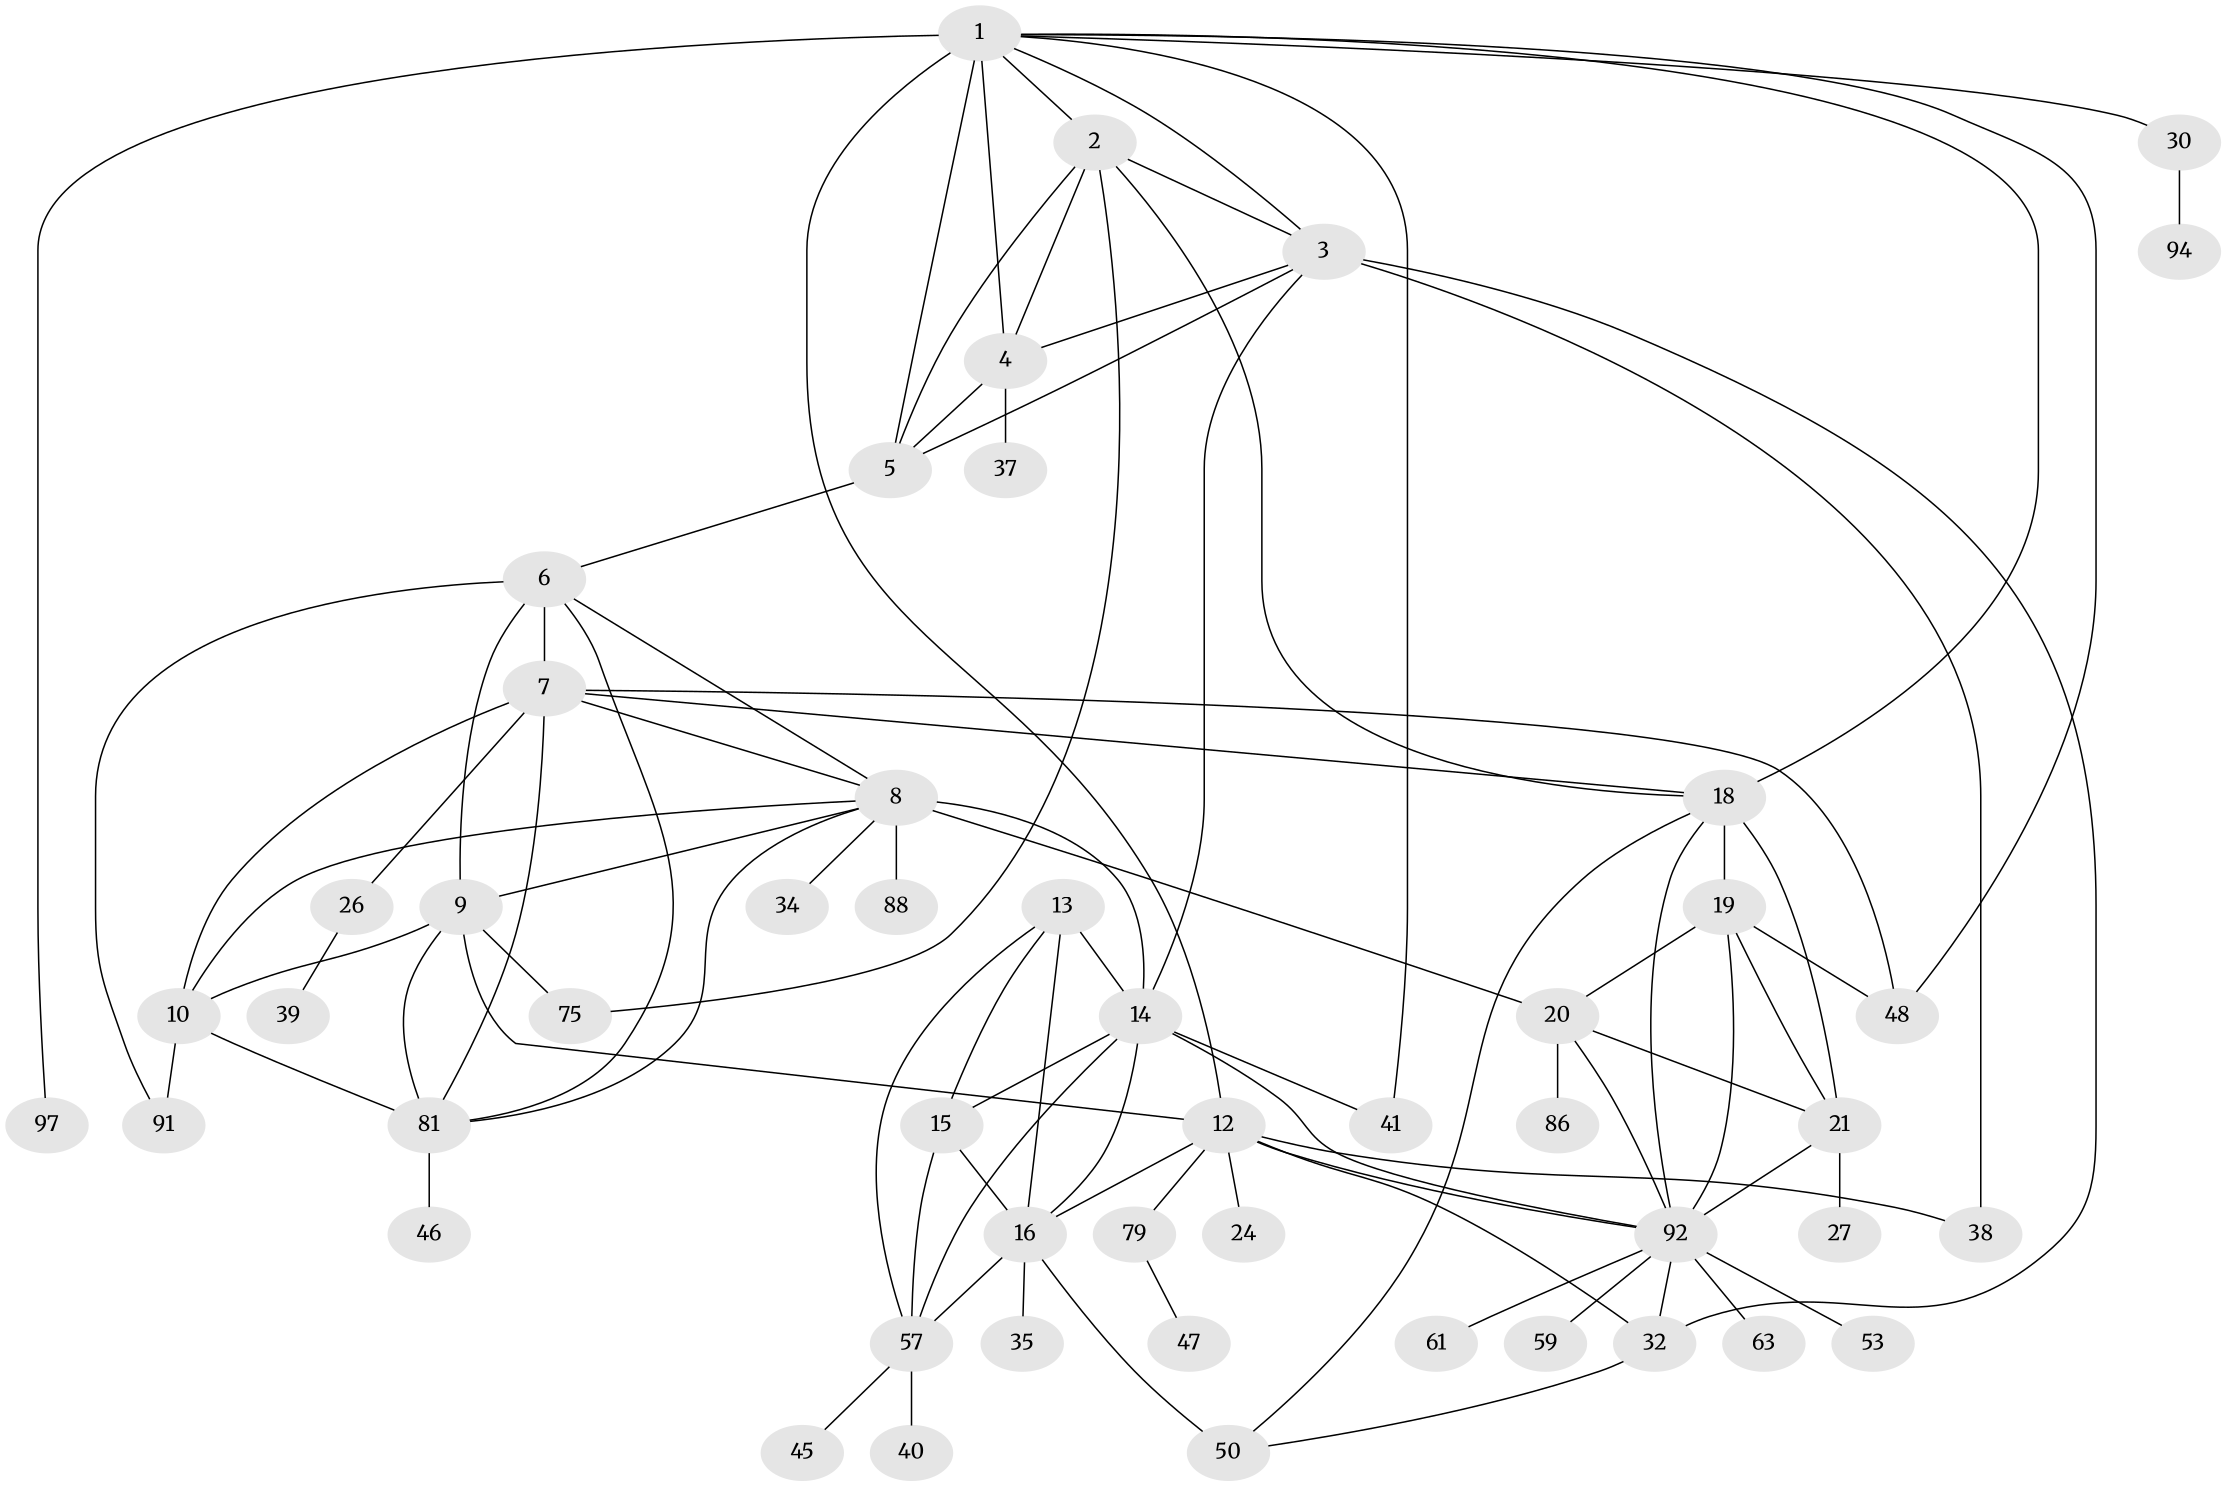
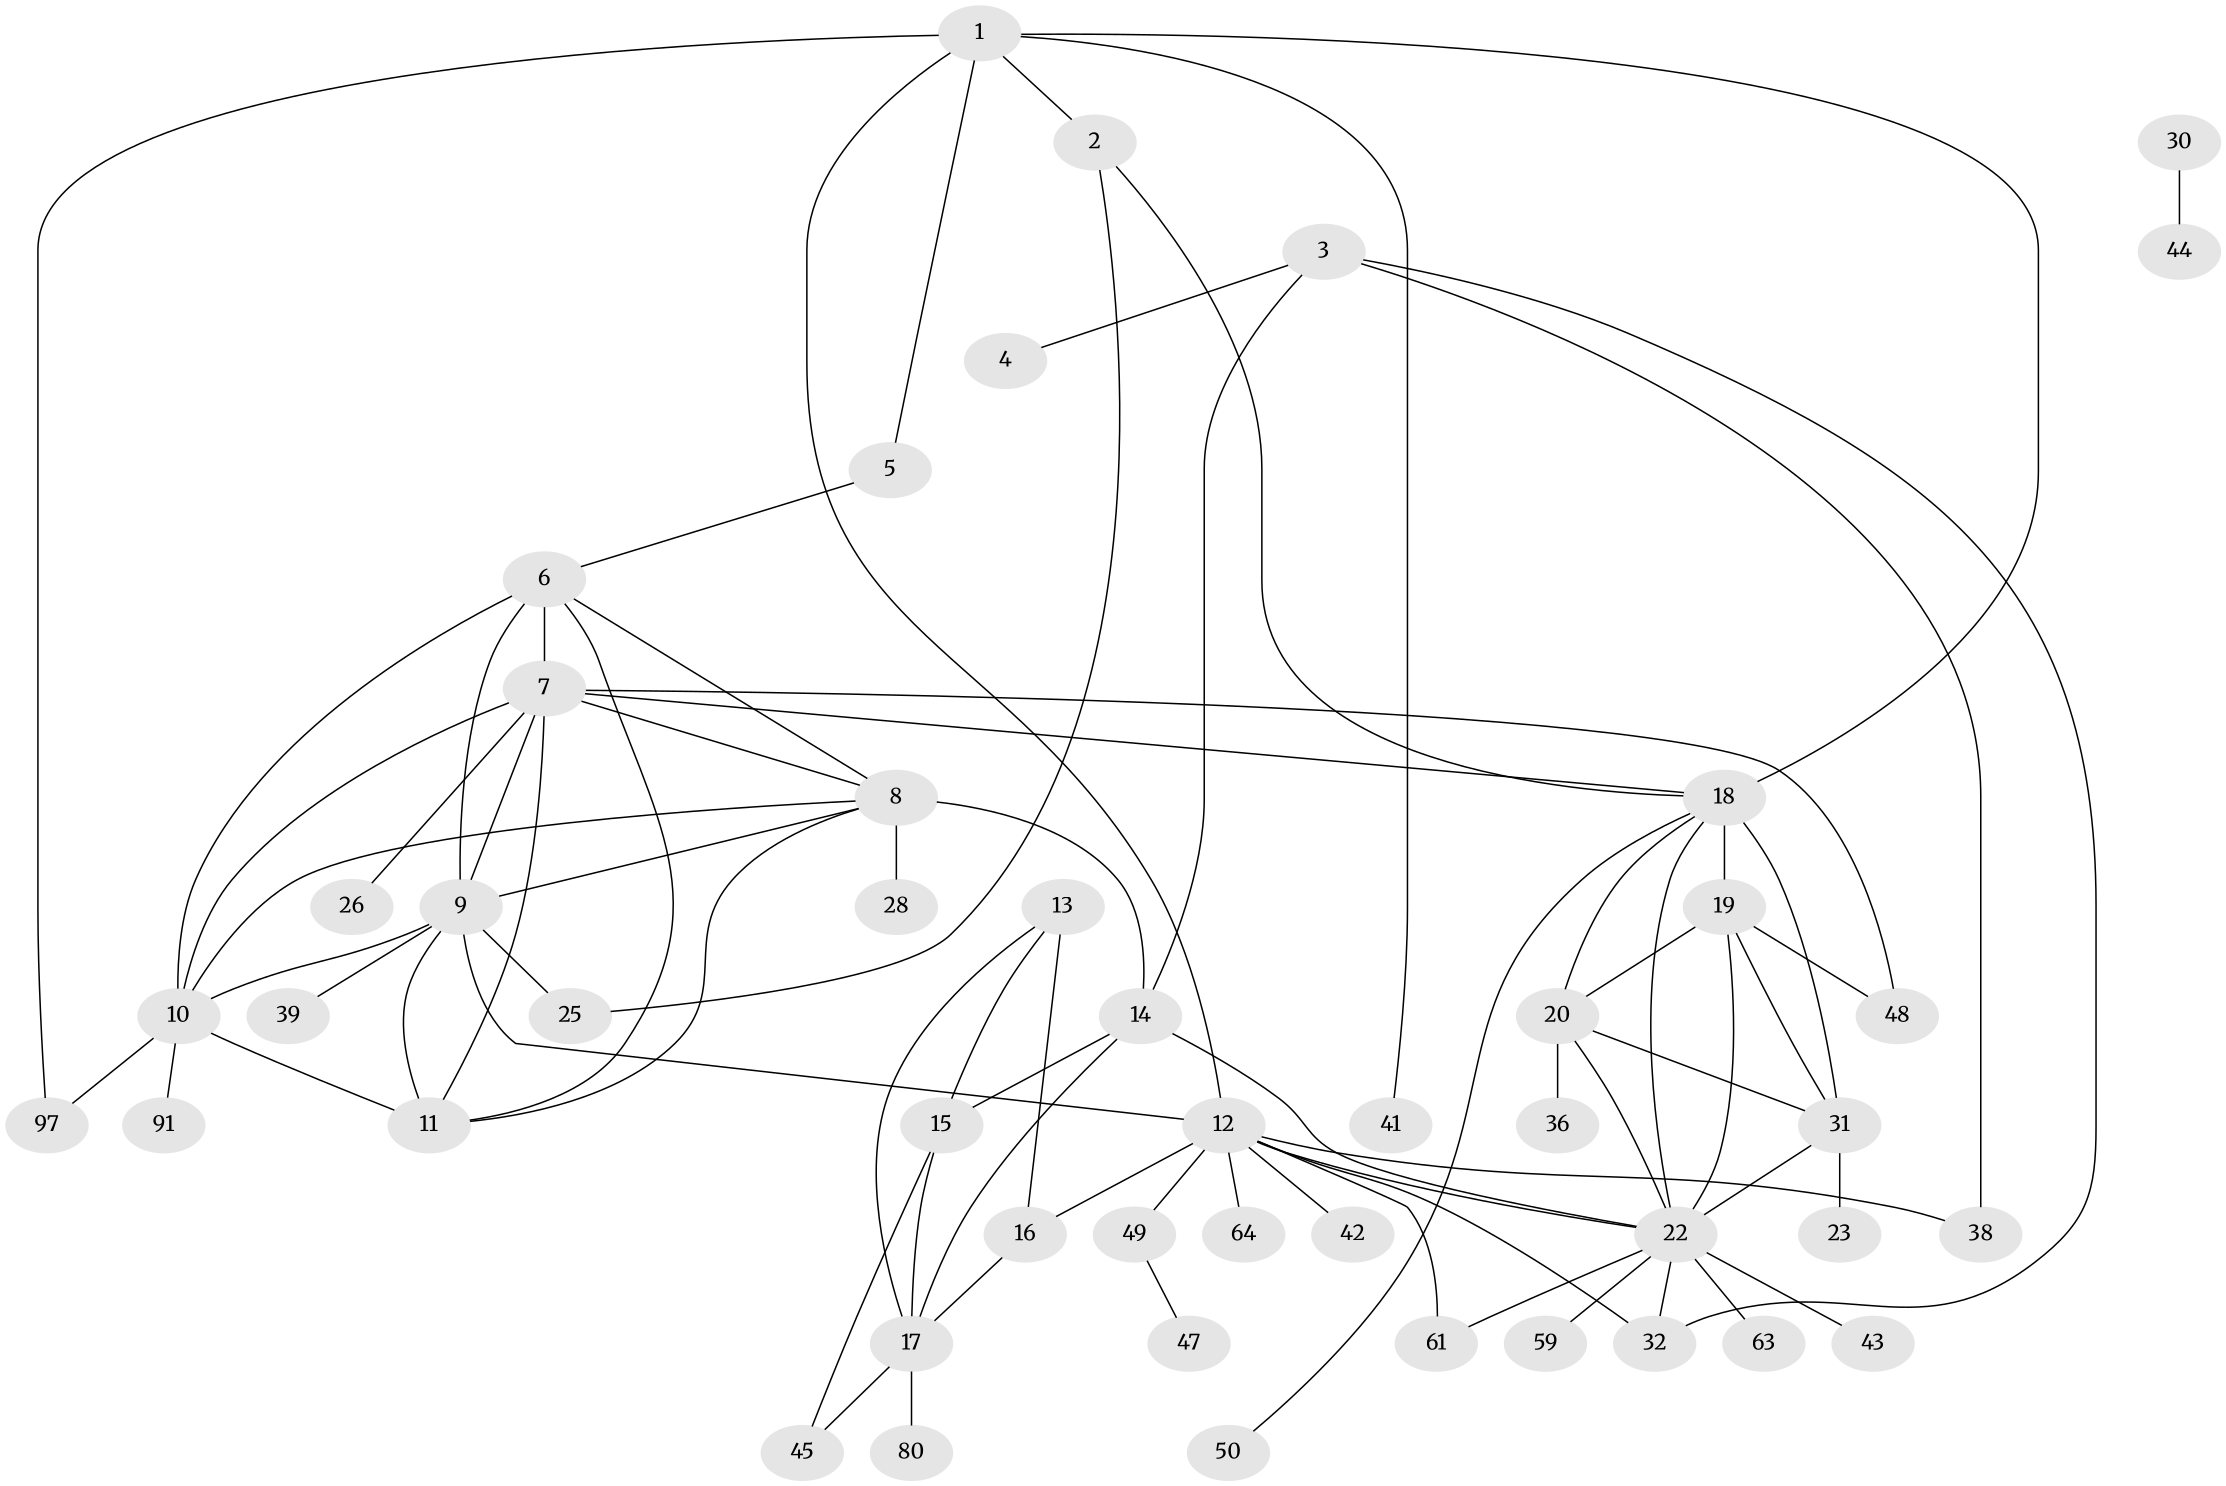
  graph {
    fontname=Merriweather
    node [color=gray90 fontname=Merriweather style=filled]
    edge [fontname=Merriweather weight=1.0]
    1
    2
    3
    4
    5
    12
    18
    n8 [label=97]
    30
    41
    48
-   25 [label=75]
+   25
    14
    32
    38
-   37
    6
    16
-   22 [label=92]
-   24
+   22
+   24 [label=64]
    n21 [label=61]
-   49 [label=79]
+   42
+   49
    50
    19
    20
-   21
-   44 [label=94]
+   21 [label=31]
+   44
    15
-   17 [label=57]
+   17
    7
    8
    9
    10
-   11 [label=81]
+   11
    26
-   28 [label=88]
-   34
+   28
    39
    n40 [label=91]
-   46
-   35
    n43 [label=59]
    n44 [label=63]
-   43 [label=53]
+   43
    47
    13
-   40
+   40 [label=80]
    45
-   36 [label=86]
-   23 [label=27]
+   36
+   23
    1 -- 2 [weight=2.0]
-   1 -- 3 [weight=2.0]
-   1 -- 4 [weight=2.0]
    1 -- 5 [weight=7.0]
    1 -- 12 [weight=2.0]
    1 -- 18 [weight=2.0]
    1 -- n8
-   1 -- 30
    1 -- 41
-   1 -- 48
-   2 -- 3
-   2 -- 4
-   2 -- 5
    2 -- 18
    2 -- 25 [weight=3.0]
    3 -- 4
-   3 -- 5
    3 -- 14
    3 -- 32
    3 -- 38 [weight=4.0]
-   4 -- 5
-   4 -- 37
    5 -- 6
    12 -- 32 [weight=7.0]
    12 -- 38
    12 -- 16
    12 -- 22
    12 -- 24
+   12 -- n21 [weight=4.0]
+   12 -- 42
    12 -- 49
    18 -- 22 [weight=2.0]
    18 -- 50
    18 -- 19 [weight=9.0]
-   8 -- 20 [weight=2.0]
+   18 -- 20 [weight=2.0]
    18 -- 21 [weight=2.0]
    30 -- 44
-   14 -- 41
-   14 -- 16
    14 -- 22
    14 -- 15
    14 -- 17
-   32 -- 50
    6 -- 7
    6 -- 8
    6 -- 9
-   6 -- n40
+   6 -- 10
    6 -- 11
-   16 -- 50 [weight=2.0]
    16 -- 17
-   16 -- 35
    22 -- 32
    22 -- n21
    22 -- n43
    22 -- n44
    22 -- 43
    49 -- 47
    19 -- 48
    19 -- 22
    19 -- 20
    19 -- 21
    20 -- 22
    20 -- 21
    20 -- 36
    21 -- 22
    21 -- 23 [weight=4.0]
-   15 -- 16
+   15 -- 45
    15 -- 17
    17 -- 40 [weight=3.0]
    17 -- 45
    7 -- 18
    7 -- 48
    7 -- 8
+   7 -- 9
    7 -- 10
    7 -- 11
    7 -- 26
    8 -- 14
    8 -- 9
    8 -- 10
    8 -- 11
    8 -- 28 [weight=4.0]
-   8 -- 34
    9 -- 12
    9 -- 25
    9 -- 10
    9 -- 11
-   26 -- 39 [weight=2.0]
+   9 -- 39 [weight=2.0]
+   10 -- n8
    10 -- 11
    10 -- n40
-   11 -- 46
-   13 -- 14 [weight=2.0]
    13 -- 16 [weight=2.0]
    13 -- 15 [weight=3.0]
    13 -- 17 [weight=2.0]
  }
